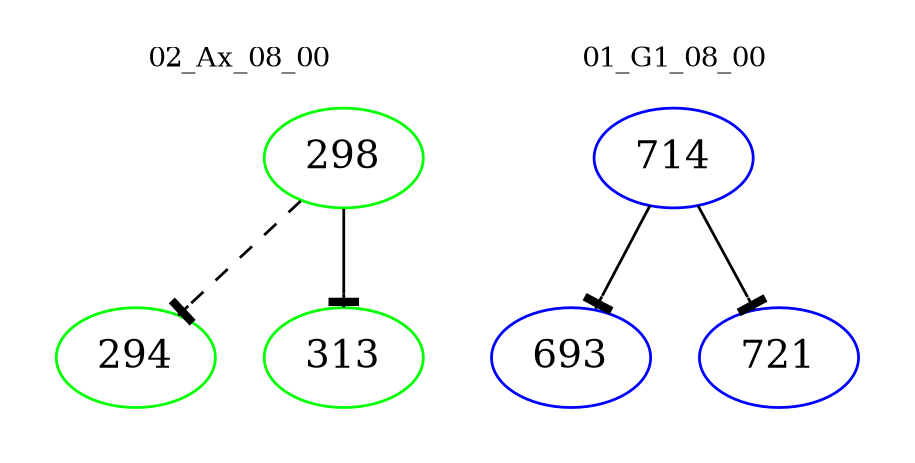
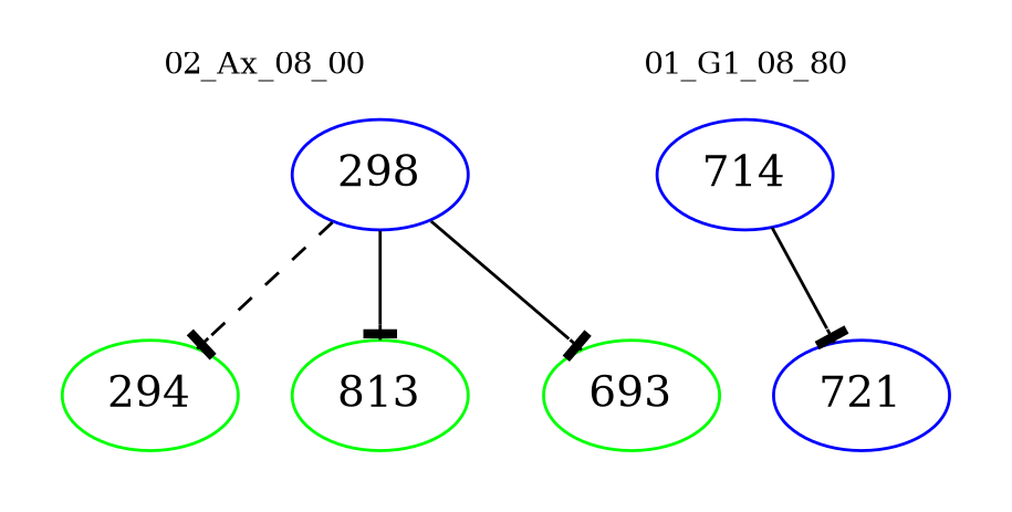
  digraph {
    node [color=blue]
    edge [arrowhead=tee color=black style=solid]
-   n1 [color=green label=298]
+   n1 [label=298]
    n2 [color=green label=294]
-   n3 [color=green label=313]
+   n3 [color=green label=813]
    n4 [label=714]
-   n5 [label=693]
+   n5 [color=green label=693]
    n6 [label=721]
    subgraph cluster_1 {
      color=white
      fontsize=10
      label="02_Ax_08_00"
      n1
      n2
      n3
    }
    subgraph cluster_2 {
      color=white
      fontsize=10
-     label="01_G1_08_00"
+     label="01_G1_08_80"
      n4
      n5
      n6
    }
    n1 -> n2 [style=dashed]
    n1 -> n3
-   n4 -> n5
+   n1 -> n5
    n4 -> n6
  }
